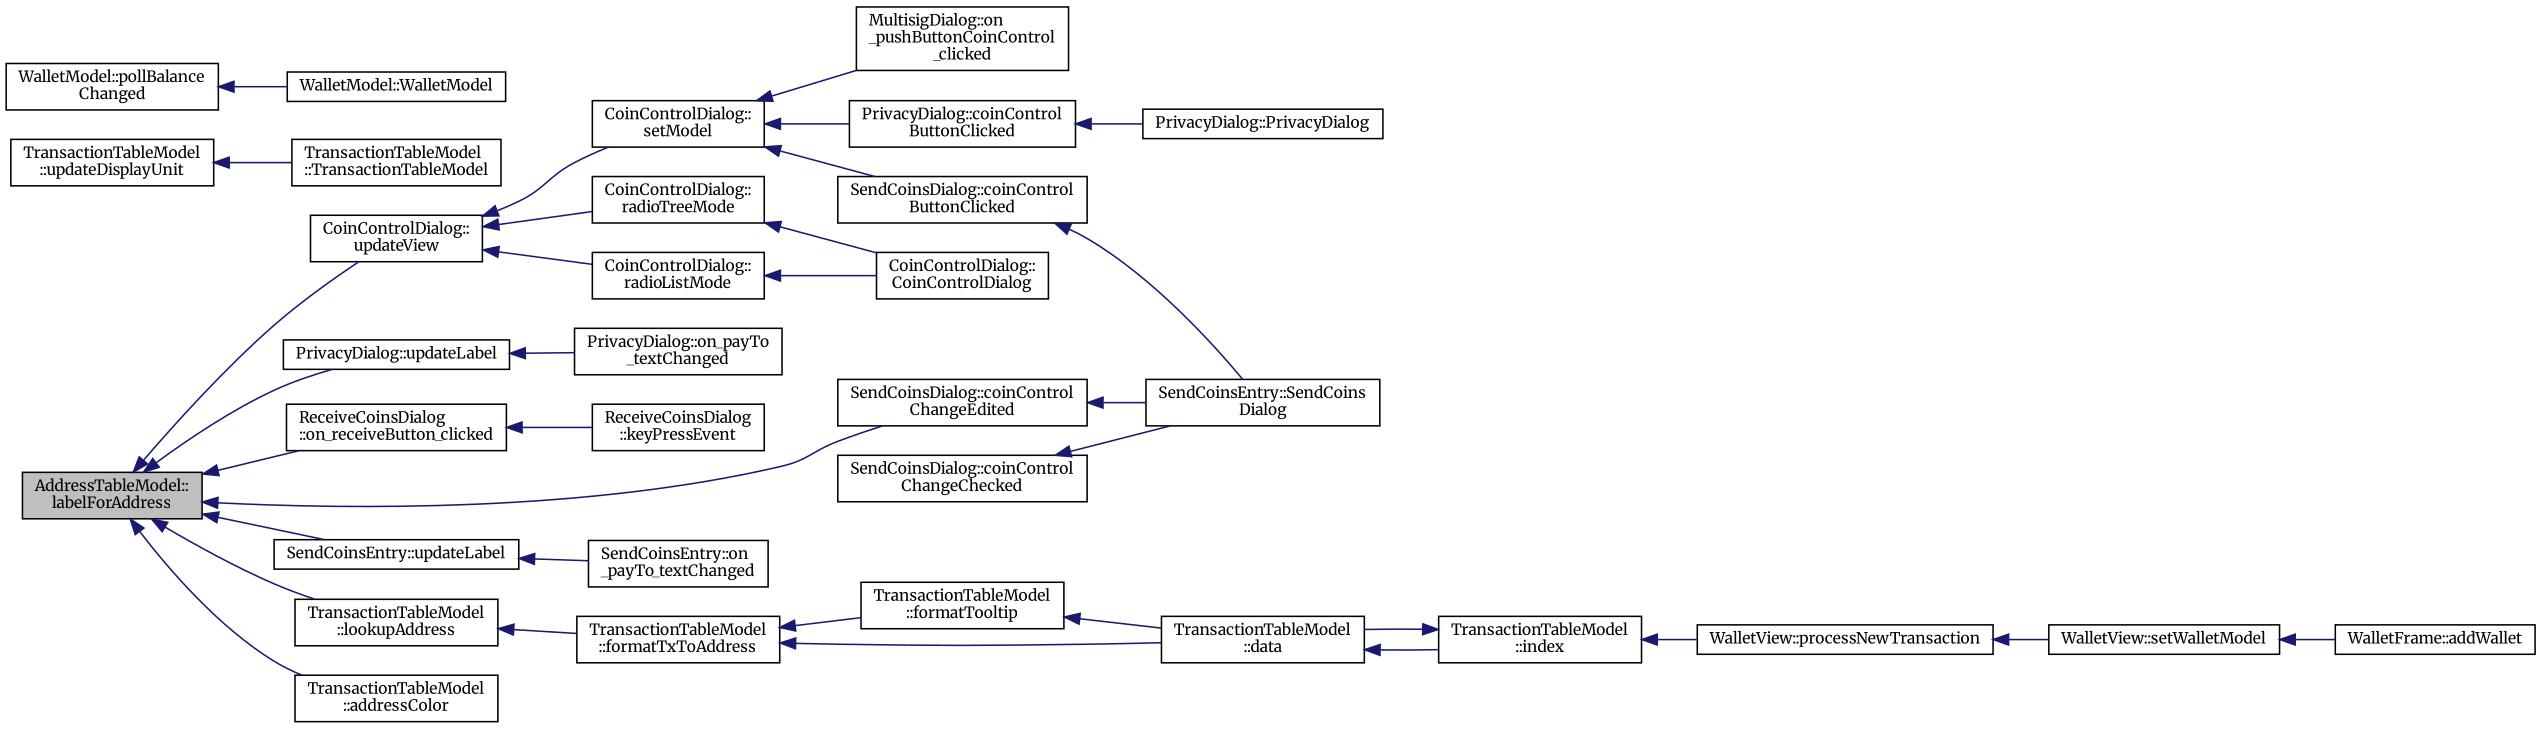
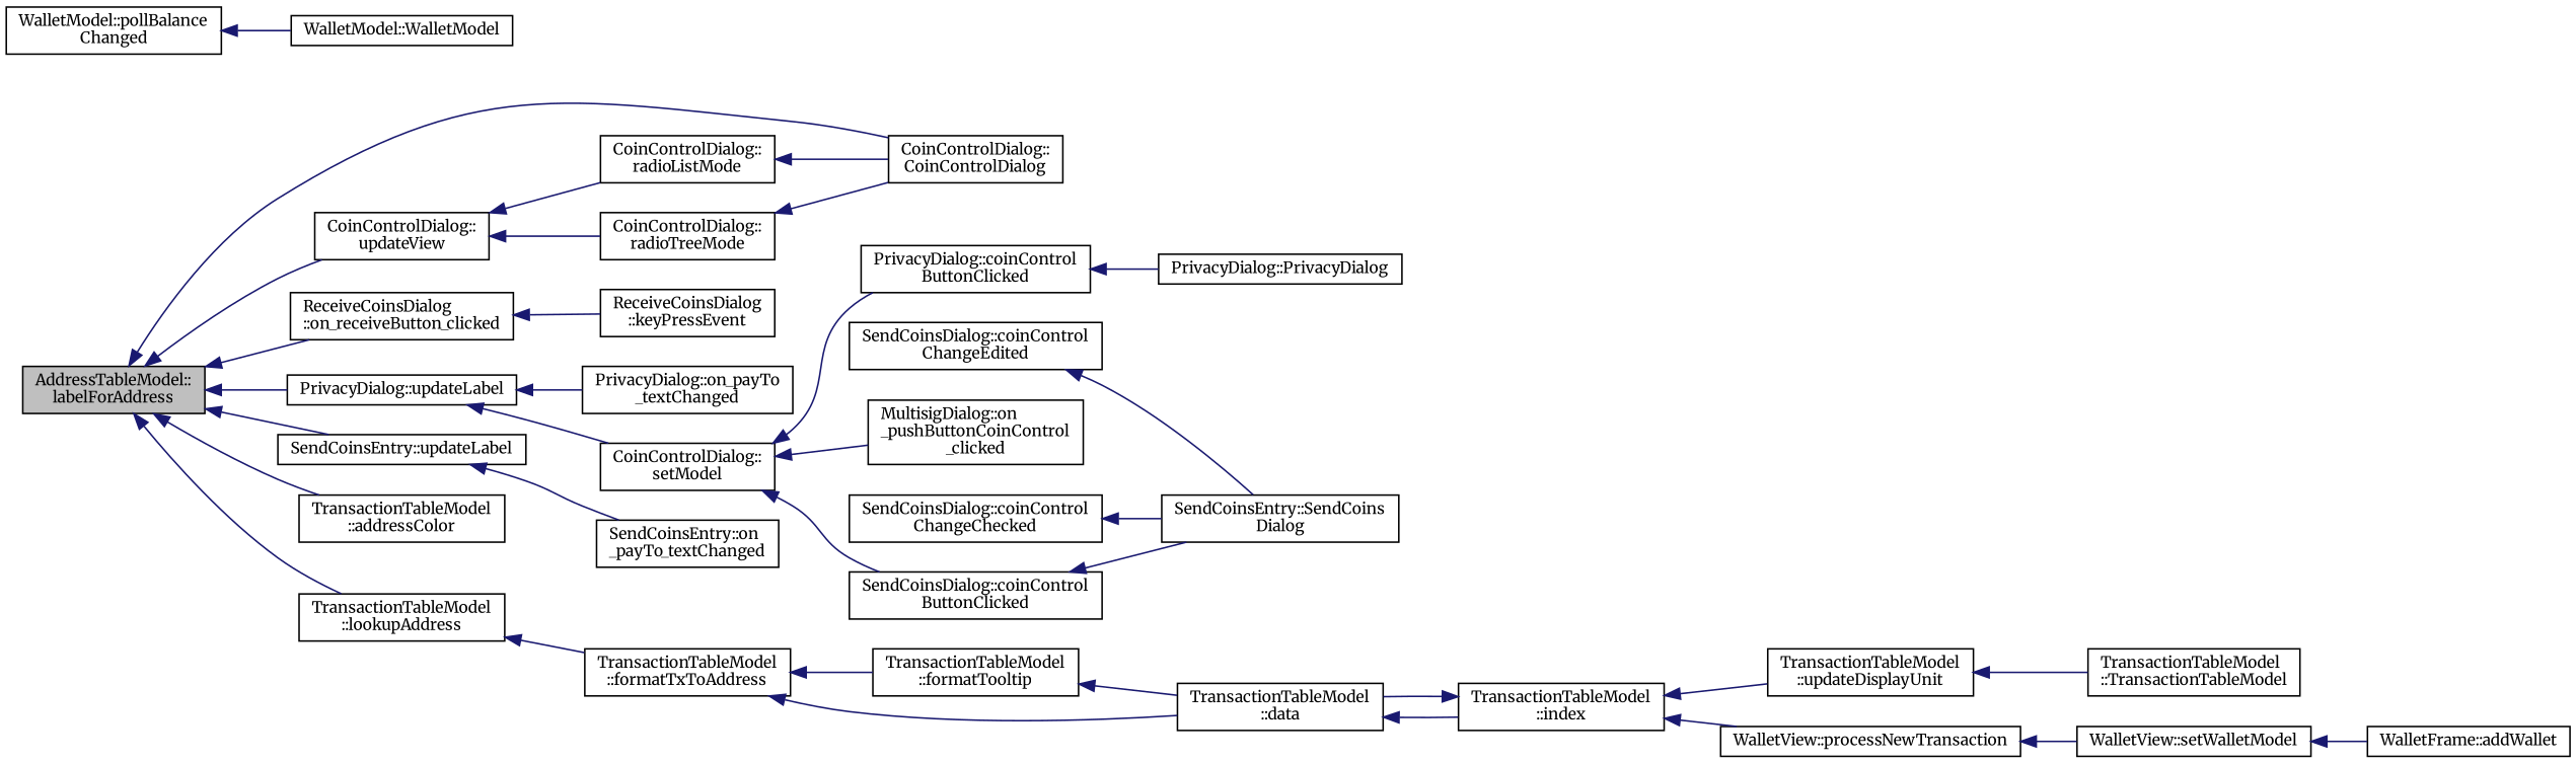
  digraph {
    fontname=Merriweather
    rankdir=LR
    node [color=black fillcolor=white fontname=Merriweather fontsize=10 shape=record style=filled]
    edge [color=midnightblue dir=back fontname=Merriweather fontsize=10 labelfontname=Helvetica labelfontsize=10 style=solid]
    n1 [fillcolor=grey75 fontcolor=black height=0.2 label="AddressTableModel::\llabelForAddress" width=0.4]
    n2 [height=0.2 label="CoinControlDialog::\lupdateView" width=0.4]
    n3 [height=0.2 label="PrivacyDialog::updateLabel" width=0.4]
    n4 [height=0.2 label="ReceiveCoinsDialog\l::on_receiveButton_clicked" width=0.4]
    n5 [height=0.2 label="SendCoinsDialog::coinControl\lChangeEdited" width=0.4]
    n6 [height=0.2 label="SendCoinsEntry::updateLabel" width=0.4]
    n7 [height=0.2 label="TransactionTableModel\l::lookupAddress" width=0.4]
    n8 [height=0.2 label="TransactionTableModel\l::addressColor" width=0.4]
    n9 [height=0.2 label="CoinControlDialog::\lsetModel" width=0.4]
    n10 [height=0.2 label="CoinControlDialog::\lradioTreeMode" width=0.4]
    n11 [height=0.2 label="CoinControlDialog::\lradioListMode" width=0.4]
    n12 [height=0.2 label="PrivacyDialog::on_payTo\l_textChanged" width=0.4]
    n13 [height=0.2 label="ReceiveCoinsDialog\l::keyPressEvent" width=0.4]
    n14 [height=0.2 label="SendCoinsEntry::SendCoins\lDialog" width=0.4]
    n15 [height=0.2 label="SendCoinsEntry::on\l_payTo_textChanged" width=0.4]
    n16 [height=0.2 label="TransactionTableModel\l::formatTxToAddress" width=0.4]
    n17 [height=0.2 label="MultisigDialog::on\l_pushButtonCoinControl\l_clicked" width=0.4]
    n18 [height=0.2 label="PrivacyDialog::coinControl\lButtonClicked" width=0.4]
    n19 [height=0.2 label="SendCoinsDialog::coinControl\lButtonClicked" width=0.4]
    n20 [height=0.2 label="CoinControlDialog::\lCoinControlDialog" width=0.4]
    n21 [height=0.2 label="PrivacyDialog::PrivacyDialog" width=0.4]
    n22 [height=0.2 label="SendCoinsDialog::coinControl\lChangeChecked" width=0.4]
    n23 [height=0.2 label="TransactionTableModel\l::formatTooltip" width=0.4]
    n24 [height=0.2 label="TransactionTableModel\l::data" width=0.4]
    n25 [height=0.2 label="TransactionTableModel\l::index" width=0.4]
    n26 [height=0.2 label="TransactionTableModel\l::updateDisplayUnit" width=0.4]
    n27 [height=0.2 label="WalletView::processNewTransaction" width=0.4]
    n28 [height=0.2 label="TransactionTableModel\l::TransactionTableModel" width=0.4]
    n29 [height=0.2 label="WalletView::setWalletModel" width=0.4]
    n30 [height=0.2 label="WalletModel::pollBalance\lChanged" width=0.4]
    n31 [height=0.2 label="WalletModel::WalletModel" width=0.4]
    n32 [height=0.2 label="WalletFrame::addWallet" width=0.4]
    n1 -> n2
    n1 -> n3
    n1 -> n4
-   n1 -> n5
+   n1 -> n20
    n1 -> n6
    n1 -> n7
    n1 -> n8
-   n2 -> n9
+   n3 -> n9
    n2 -> n10
    n2 -> n11
    n3 -> n12
    n4 -> n13
    n5 -> n14
    n6 -> n15
    n7 -> n16
    n9 -> n17
    n9 -> n18
    n9 -> n19
    n10 -> n20
    n11 -> n20
    n16 -> n23
    n16 -> n24
    n18 -> n21
    n19 -> n14
    n22 -> n14
    n23 -> n24
    n24 -> n25
    n25 -> n24
+   n25 -> n26
    n25 -> n27
    n26 -> n28
    n27 -> n29
    n29 -> n32
    n30 -> n31
  }
